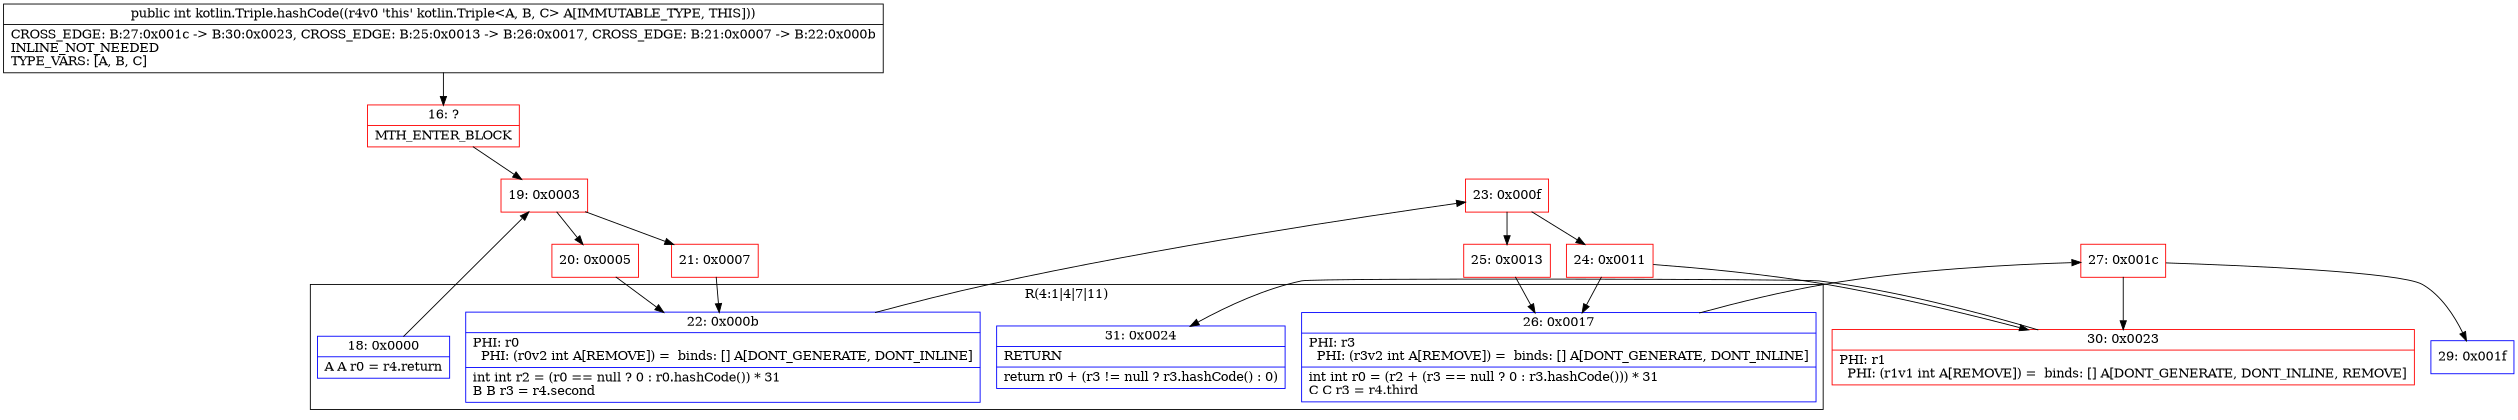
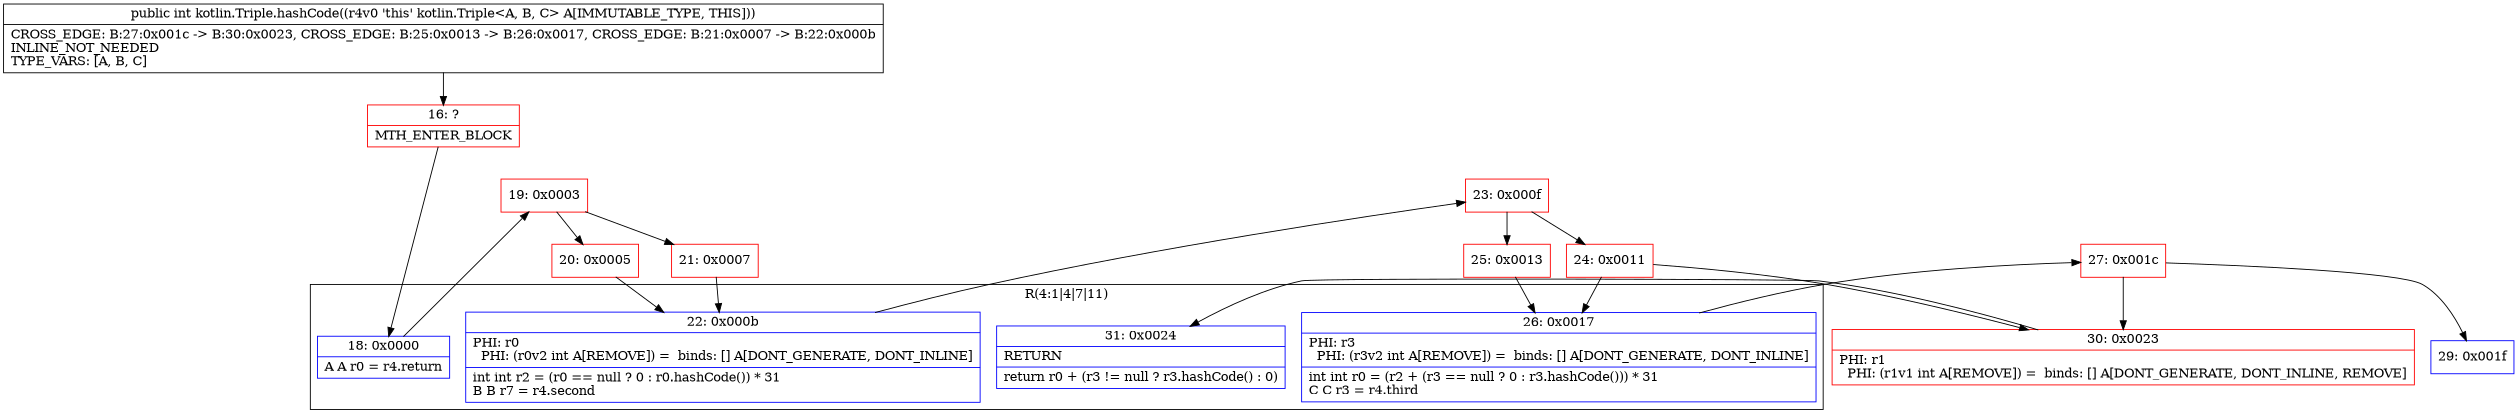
  digraph {
    node [color=red shape=record]
    n1 [color=blue label="{18\:\ 0x0000|A A r0 = r4.return\l}"]
-   n2 [color=blue label="{22\:\ 0x000b|PHI: r0 \l  PHI: (r0v2 int A[REMOVE]) =  binds: [] A[DONT_GENERATE, DONT_INLINE]\l|int int r2 = (r0 == null ? 0 : r0.hashCode()) * 31\lB B r3 = r4.second\l}"]
+   n2 [color=blue label="{22\:\ 0x000b|PHI: r0 \l  PHI: (r0v2 int A[REMOVE]) =  binds: [] A[DONT_GENERATE, DONT_INLINE]\l|int int r2 = (r0 == null ? 0 : r0.hashCode()) * 31\lB B r7 = r4.second\l}"]
    n3 [color=blue label="{26\:\ 0x0017|PHI: r3 \l  PHI: (r3v2 int A[REMOVE]) =  binds: [] A[DONT_GENERATE, DONT_INLINE]\l|int int r0 = (r2 + (r3 == null ? 0 : r3.hashCode())) * 31\lC C r3 = r4.third\l}"]
    n4 [color=blue label="{31\:\ 0x0024|RETURN\l|return r0 + (r3 != null ? r3.hashCode() : 0)\l}"]
    n5 [label="{19\:\ 0x0003}"]
    n6 [label="{23\:\ 0x000f}"]
    n7 [label="{27\:\ 0x001c}"]
    n8 [label="{20\:\ 0x0005}"]
    n9 [label="{21\:\ 0x0007}"]
    n10 [label="{24\:\ 0x0011}"]
    n11 [label="{25\:\ 0x0013}"]
    n12 [color=blue label="{29\:\ 0x001f}"]
    n13 [label="{30\:\ 0x0023|PHI: r1 \l  PHI: (r1v1 int A[REMOVE]) =  binds: [] A[DONT_GENERATE, DONT_INLINE, REMOVE]\l}"]
    n14 [label="{16\:\ ?|MTH_ENTER_BLOCK\l}"]
    n15 [label="{public int kotlin.Triple.hashCode((r4v0 'this' kotlin.Triple\<A, B, C\> A[IMMUTABLE_TYPE, THIS]))  | CROSS_EDGE: B:27:0x001c \-\> B:30:0x0023, CROSS_EDGE: B:25:0x0013 \-\> B:26:0x0017, CROSS_EDGE: B:21:0x0007 \-\> B:22:0x000b\lINLINE_NOT_NEEDED\lTYPE_VARS: [A, B, C]\l}" color=""]
    subgraph cluster_1 {
      label="R(4:1|4|7|11)"
      n1
      n2
      n3
      n4
    }
    n1 -> n5
    n2 -> n6
    n3 -> n7
    n5 -> n8
    n5 -> n9
    n6 -> n10
    n6 -> n11
    n7 -> n12
    n7 -> n13
    n8 -> n2
    n9 -> n2
    n10 -> n3
    n10 -> n13
    n11 -> n3
    n13 -> n4
-   n14 -> n5
+   n14 -> n1
    n15 -> n14
  }
